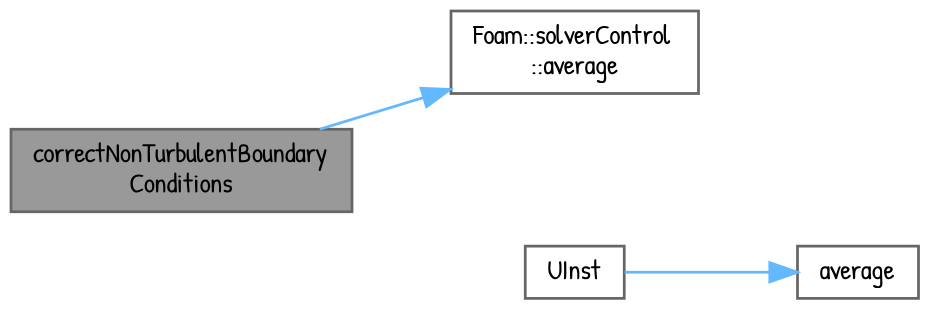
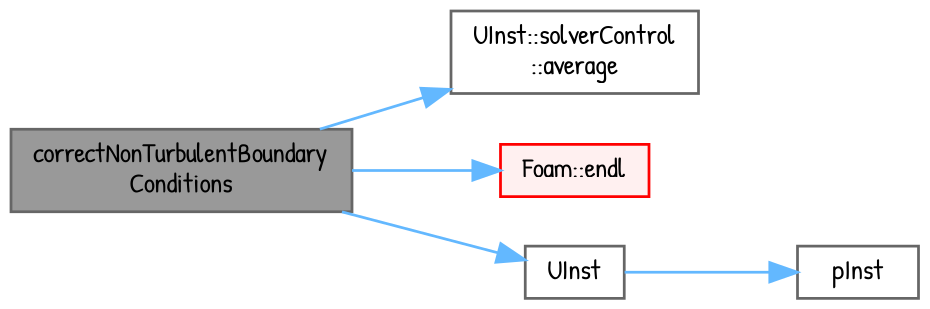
  digraph {
    fontname="Patrick Hand"
    rankdir=LR
    node [color=grey40 fillcolor=white fontname="Patrick Hand" fontsize=10 shape=box style=filled]
    edge [color=steelblue1 fontname="Patrick Hand" fontsize=10 labelfontname=Helvetica labelfontsize=10 style=solid]
    n1 [color=gray40 fillcolor=grey60 fontcolor=black height=0.2 label="correctNonTurbulentBoundary\lConditions" width=0.4]
-   n2 [height=0.2 label="Foam::solverControl\l::average" width=0.4]
+   n2 [height=0.2 label="UInst::solverControl\l::average" width=0.4]
+   n3 [color=red fillcolor="#FFF0F0" height=0.2 label="Foam::endl" width=0.4]
    n4 [height=0.2 label=UInst width=0.4]
-   n5 [height=0.2 label=average width=0.4]
+   n5 [height=0.2 label=pInst width=0.4]
    n1 -> n2
+   n1 -> n3
+   n1 -> n4
    n4 -> n5
  }
